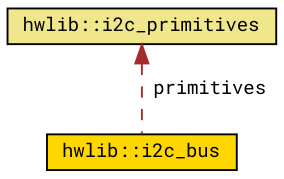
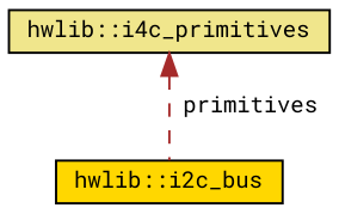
  digraph {
    fontname="Roboto Mono"
    node [color=black fontname="Roboto Mono" fontsize=10 shape=record style=filled]
    n1 [fillcolor=gold fontcolor=black height=0.2 label="hwlib::i2c_bus" width=0.4]
-   n2 [fillcolor=khaki height=0.2 label="hwlib::i2c_primitives" width=0.4]
+   n2 [fillcolor=khaki height=0.2 label="hwlib::i4c_primitives" width=0.4]
    n2 -> n1 [color=brown dir=back fontname="Roboto Mono" fontsize=10 label=" primitives" labelfontname=Helvetica labelfontsize=10 style=dashed]
  }
